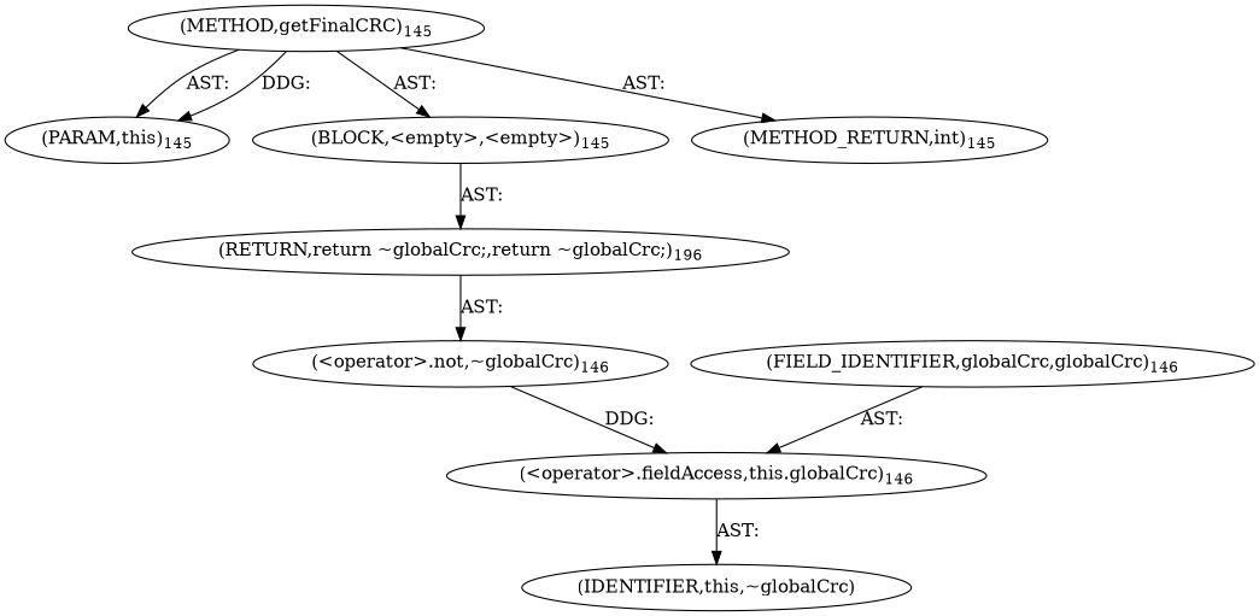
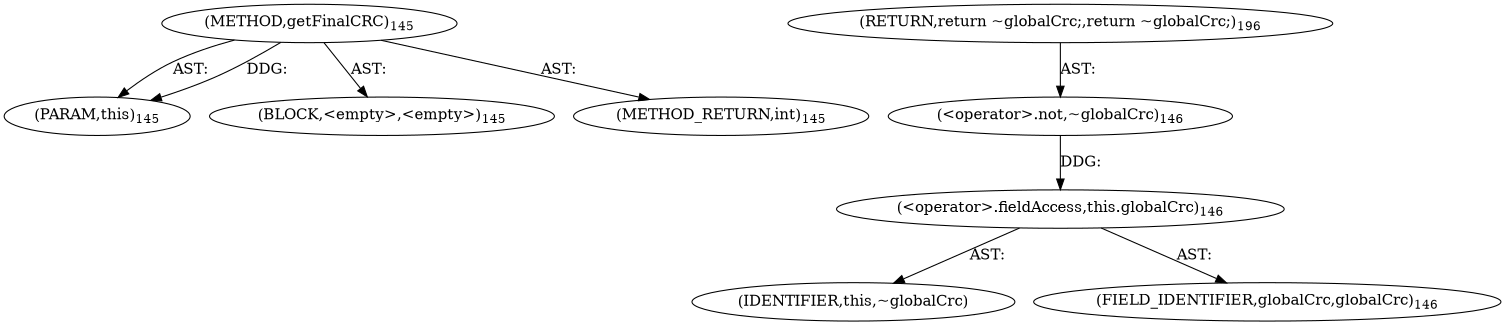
  digraph {
    n1 [label=<(METHOD,getFinalCRC)<SUB>145</SUB>>]
    n2 [label=<(PARAM,this)<SUB>145</SUB>>]
    n3 [label=<(BLOCK,&lt;empty&gt;,&lt;empty&gt;)<SUB>145</SUB>>]
    n4 [label=<(METHOD_RETURN,int)<SUB>145</SUB>>]
    n5 [label=<(RETURN,return ~globalCrc;,return ~globalCrc;)<SUB>196</SUB>>]
    n6 [label=<(&lt;operator&gt;.not,~globalCrc)<SUB>146</SUB>>]
    n7 [label=<(&lt;operator&gt;.fieldAccess,this.globalCrc)<SUB>146</SUB>>]
    n8 [label=<(IDENTIFIER,this,~globalCrc)>]
    n9 [label=<(FIELD_IDENTIFIER,globalCrc,globalCrc)<SUB>146</SUB>>]
    n1 -> n2 [label="AST: "]
    n1 -> n2 [label="DDG: "]
    n1 -> n3 [label="AST: "]
    n1 -> n4 [label="AST: "]
-   n3 -> n5 [label="AST: "]
    n5 -> n6 [label="AST: "]
    n6 -> n7 [label="DDG: "]
    n7 -> n8 [label="AST: "]
-   n9 -> n7 [label="AST: "]
+   n7 -> n9 [label="AST: "]
  }
